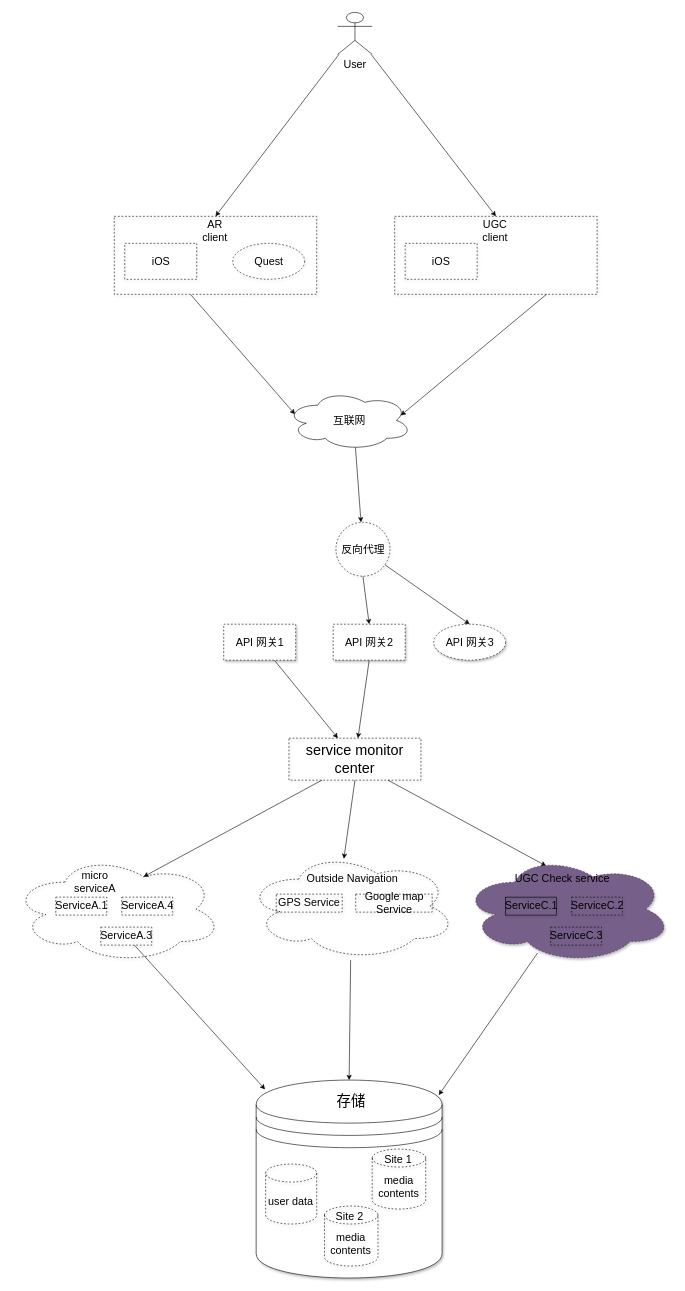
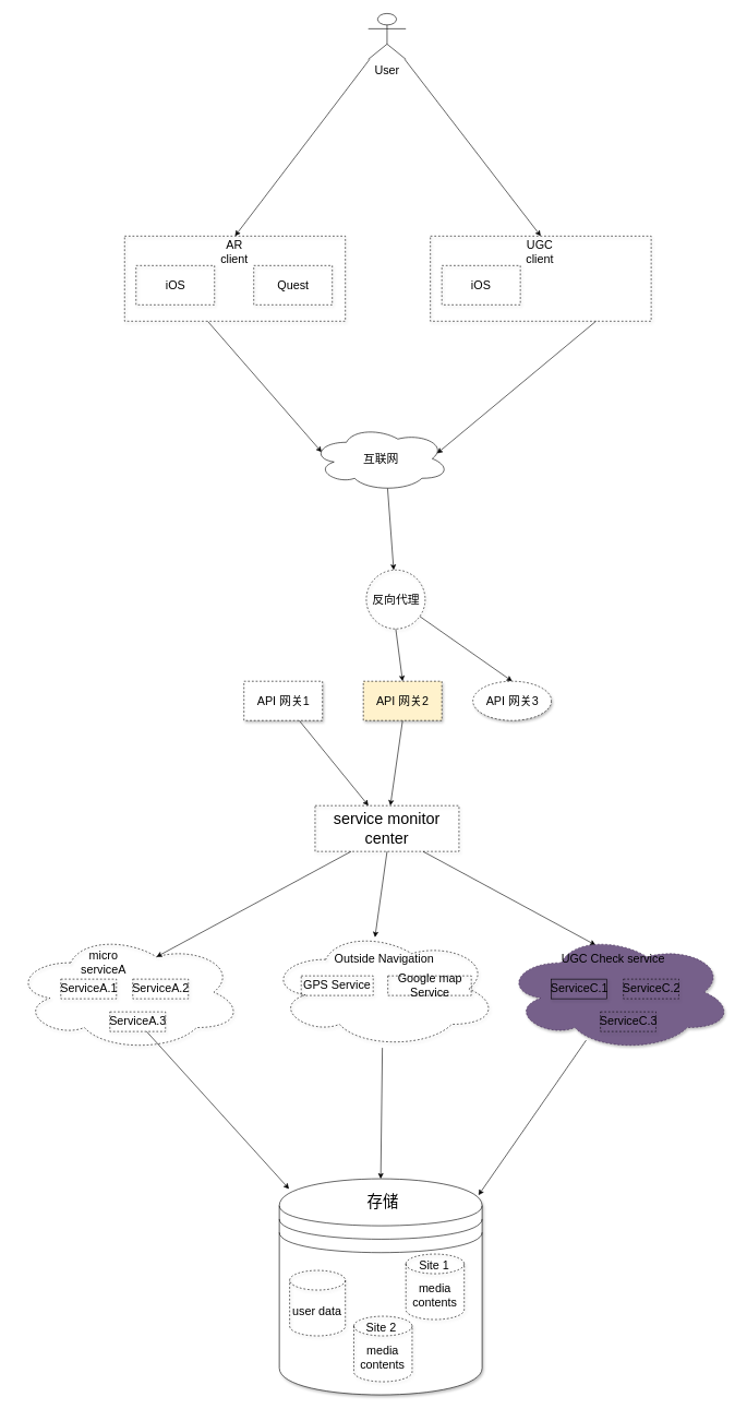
  <mxCell id="0" />
  <mxCell id="1" parent="0" />
  <mxCell id="2" value="" style="shape=datastore;whiteSpace=wrap;html=1;shadow=1;fontSize=18;" vertex="1" parent="1"><mxGeometry x="426.56" y="1800" width="310" height="330" as="geometry" /></mxCell>
  <mxCell id="3" value="" style="ellipse;shape=cloud;whiteSpace=wrap;html=1;shadow=1;dashed=1;strokeColor=default;fontSize=18;fillColor=none;" vertex="1" parent="1"><mxGeometry x="20" y="1425" width="350" height="180" as="geometry" /></mxCell>
  <mxCell id="4" style="edgeStyle=none;sketch=0;html=1;entryX=0.5;entryY=0;entryDx=0;entryDy=0;fontSize=24;" edge="1" parent="1" source="5" target="2"><mxGeometry relative="1" as="geometry" /></mxCell>
  <mxCell id="5" value="" style="ellipse;shape=cloud;whiteSpace=wrap;html=1;shadow=1;dashed=1;strokeColor=default;fontSize=18;fillColor=none;" vertex="1" parent="1"><mxGeometry x="410" y="1420" width="350" height="180" as="geometry" /></mxCell>
  <mxCell id="6" style="edgeStyle=none;sketch=0;html=1;entryX=0.07;entryY=0.4;entryDx=0;entryDy=0;entryPerimeter=0;fontSize=24;exitX=0.377;exitY=1.003;exitDx=0;exitDy=0;exitPerimeter=0;" edge="1" parent="1" source="7" target="27"><mxGeometry relative="1" as="geometry" /></mxCell>
  <mxCell id="7" value="" style="rounded=0;whiteSpace=wrap;html=1;shadow=1;dashed=1;strokeColor=default;fontSize=18;fillColor=none;" vertex="1" parent="1"><mxGeometry x="190" y="360" width="337.5" height="130" as="geometry" /></mxCell>
  <mxCell id="8" value="AR client" style="text;html=1;strokeColor=none;fillColor=none;align=center;verticalAlign=middle;whiteSpace=wrap;rounded=0;shadow=1;dashed=1;fontSize=18;" vertex="1" parent="1"><mxGeometry x="327.5" y="370" width="60" height="30" as="geometry" /></mxCell>
  <mxCell id="9" value="iOS" style="rounded=0;whiteSpace=wrap;html=1;shadow=1;dashed=1;strokeColor=default;fontSize=18;fillColor=none;" vertex="1" parent="1"><mxGeometry x="207.5" y="405" width="120" height="60" as="geometry" /></mxCell>
- <mxCell id="10" value="Quest" style="ellipse;whiteSpace=wrap;html=1;shadow=1;dashed=1;strokeColor=default;fontSize=18;fillColor=none;" vertex="1" parent="1"><mxGeometry x="387.5" y="405" width="120" height="60" as="geometry" /></mxCell>
+ <mxCell id="10" value="Quest" style="rounded=0;whiteSpace=wrap;html=1;shadow=1;dashed=1;strokeColor=default;fontSize=18;fillColor=none;" vertex="1" parent="1"><mxGeometry x="387.5" y="405" width="120" height="60" as="geometry" /></mxCell>
  <mxCell id="11" style="html=1;fontSize=18;startArrow=none;startFill=0;endArrow=classic;endFill=1;exitX=0.55;exitY=0.95;exitDx=0;exitDy=0;exitPerimeter=0;" edge="1" parent="1" source="27" target="26"><mxGeometry relative="1" as="geometry"><mxPoint x="360" y="750" as="sourcePoint" /></mxGeometry></mxCell>
  <mxCell id="12" value="micro serviceA" style="text;html=1;strokeColor=none;fillColor=none;align=center;verticalAlign=middle;whiteSpace=wrap;rounded=0;shadow=1;dashed=1;fontSize=18;" vertex="1" parent="1"><mxGeometry x="102.5" y="1455" width="110" height="30" as="geometry" /></mxCell>
  <mxCell id="13" value="ServiceA.1" style="rounded=0;whiteSpace=wrap;html=1;shadow=1;dashed=1;strokeColor=default;fontSize=18;fillColor=none;" vertex="1" parent="1"><mxGeometry x="92.5" y="1495" width="85" height="30" as="geometry" /></mxCell>
- <mxCell id="14" value="ServiceA.4" style="rounded=0;whiteSpace=wrap;html=1;shadow=1;dashed=1;strokeColor=default;fontSize=18;fillColor=none;" vertex="1" parent="1"><mxGeometry x="202.5" y="1495" width="85" height="30" as="geometry" /></mxCell>
+ <mxCell id="14" value="ServiceA.2" style="rounded=0;whiteSpace=wrap;html=1;shadow=1;dashed=1;strokeColor=default;fontSize=18;fillColor=none;" vertex="1" parent="1"><mxGeometry x="202.5" y="1495" width="85" height="30" as="geometry" /></mxCell>
  <mxCell id="15" style="edgeStyle=none;sketch=0;html=1;fontSize=24;entryX=0.048;entryY=0.047;entryDx=0;entryDy=0;entryPerimeter=0;" edge="1" parent="1" source="16" target="2"><mxGeometry relative="1" as="geometry" /></mxCell>
  <mxCell id="16" value="ServiceA.3" style="rounded=0;whiteSpace=wrap;html=1;shadow=1;dashed=1;strokeColor=default;fontSize=18;fillColor=none;" vertex="1" parent="1"><mxGeometry x="167.5" y="1545" width="85" height="30" as="geometry" /></mxCell>
  <mxCell id="17" value="Outside Navigation" style="text;html=1;strokeColor=none;fillColor=none;align=center;verticalAlign=middle;whiteSpace=wrap;rounded=0;shadow=1;dashed=1;fontSize=18;" vertex="1" parent="1"><mxGeometry x="492.5" y="1450" width="187.5" height="30" as="geometry" /></mxCell>
  <mxCell id="18" value="GPS Service" style="rounded=0;whiteSpace=wrap;html=1;shadow=1;dashed=1;strokeColor=default;fontSize=18;fillColor=none;" vertex="1" parent="1"><mxGeometry x="460" y="1490" width="110" height="30" as="geometry" /></mxCell>
  <mxCell id="19" value="Google map Service" style="rounded=0;whiteSpace=wrap;html=1;shadow=1;dashed=1;strokeColor=default;fontSize=18;fillColor=none;" vertex="1" parent="1"><mxGeometry x="592.5" y="1490" width="127.5" height="30" as="geometry" /></mxCell>
  <mxCell id="20" style="sketch=0;html=1;exitX=0.25;exitY=1;exitDx=0;exitDy=0;entryX=0.625;entryY=0.2;entryDx=0;entryDy=0;entryPerimeter=0;fontSize=24;" edge="1" parent="1" source="23" target="3"><mxGeometry relative="1" as="geometry" /></mxCell>
  <mxCell id="21" style="edgeStyle=none;sketch=0;html=1;exitX=0.5;exitY=1;exitDx=0;exitDy=0;fontSize=24;entryX=0.465;entryY=0.062;entryDx=0;entryDy=0;entryPerimeter=0;" edge="1" parent="1" source="23" target="5"><mxGeometry relative="1" as="geometry" /></mxCell>
  <mxCell id="22" style="edgeStyle=none;sketch=0;html=1;exitX=0.75;exitY=1;exitDx=0;exitDy=0;entryX=0.4;entryY=0.1;entryDx=0;entryDy=0;entryPerimeter=0;fontSize=24;" edge="1" parent="1" source="23" target="35"><mxGeometry relative="1" as="geometry" /></mxCell>
  <mxCell id="23" value="&lt;font style=&quot;font-size: 24px;&quot;&gt;service monitor center&lt;/font&gt;" style="rounded=0;whiteSpace=wrap;html=1;shadow=1;dashed=1;strokeColor=default;fontSize=18;fillColor=none;" vertex="1" parent="1"><mxGeometry x="481.25" y="1230" width="220" height="70" as="geometry" /></mxCell>
  <mxCell id="24" style="edgeStyle=none;sketch=0;html=1;exitX=0.5;exitY=1;exitDx=0;exitDy=0;entryX=0.5;entryY=0;entryDx=0;entryDy=0;fontSize=24;" edge="1" parent="1" source="26" target="29"><mxGeometry relative="1" as="geometry" /></mxCell>
  <mxCell id="25" style="edgeStyle=none;sketch=0;html=1;entryX=0.5;entryY=0;entryDx=0;entryDy=0;fontSize=18;" edge="1" parent="1" source="26" target="47"><mxGeometry relative="1" as="geometry" /></mxCell>
  <mxCell id="26" value="反向代理" style="ellipse;whiteSpace=wrap;html=1;aspect=fixed;shadow=1;dashed=1;strokeColor=default;fontSize=18;fillColor=none;" vertex="1" parent="1"><mxGeometry x="559.53" y="870" width="90" height="90" as="geometry" /></mxCell>
  <mxCell id="27" value="&lt;font style=&quot;font-size: 18px;&quot;&gt;互联网&lt;/font&gt;" style="ellipse;shape=cloud;whiteSpace=wrap;html=1;" vertex="1" parent="1"><mxGeometry x="476.56" y="650" width="210" height="100" as="geometry" /></mxCell>
  <mxCell id="28" style="edgeStyle=none;sketch=0;html=1;exitX=0.5;exitY=1;exitDx=0;exitDy=0;fontSize=24;" edge="1" parent="1" source="29" target="23"><mxGeometry relative="1" as="geometry" /></mxCell>
- <mxCell id="29" value="API 网关2" style="rounded=0;whiteSpace=wrap;html=1;shadow=1;dashed=1;fontSize=18;" vertex="1" parent="1"><mxGeometry x="555" y="1040" width="120" height="60" as="geometry" /></mxCell>
+ <mxCell id="29" value="API 网关2" style="rounded=0;whiteSpace=wrap;html=1;shadow=1;dashed=1;fontSize=18;fillColor=#fff2cc;" vertex="1" parent="1"><mxGeometry x="555" y="1040" width="120" height="60" as="geometry" /></mxCell>
  <mxCell id="30" style="edgeStyle=none;sketch=0;html=1;fontSize=24;" edge="1" parent="1" source="31" target="23"><mxGeometry relative="1" as="geometry" /></mxCell>
  <mxCell id="31" value="API 网关1" style="rounded=0;whiteSpace=wrap;html=1;shadow=1;dashed=1;fontSize=18;" vertex="1" parent="1"><mxGeometry x="372.5" y="1040" width="120" height="60" as="geometry" /></mxCell>
  <mxCell id="32" value="media contents" style="shape=cylinder3;whiteSpace=wrap;html=1;boundedLbl=1;backgroundOutline=1;size=15;shadow=1;dashed=1;strokeColor=default;fontSize=18;fillColor=none;" vertex="1" parent="1"><mxGeometry x="620" y="1915" width="89.22" height="100" as="geometry" /></mxCell>
  <mxCell id="33" value="user data" style="shape=cylinder3;whiteSpace=wrap;html=1;boundedLbl=1;backgroundOutline=1;size=15;shadow=1;dashed=1;strokeColor=default;fontSize=18;fillColor=none;" vertex="1" parent="1"><mxGeometry x="442.34" y="1940" width="85.16" height="100" as="geometry" /></mxCell>
  <mxCell id="34" style="edgeStyle=none;sketch=0;html=1;entryX=0.982;entryY=0.076;entryDx=0;entryDy=0;entryPerimeter=0;fontSize=24;exitX=0.359;exitY=0.907;exitDx=0;exitDy=0;exitPerimeter=0;" edge="1" parent="1" source="35" target="2"><mxGeometry relative="1" as="geometry" /></mxCell>
  <mxCell id="35" value="" style="ellipse;shape=cloud;whiteSpace=wrap;html=1;shadow=1;dashed=1;strokeColor=#432D57;fontSize=18;fillColor=#76608a;fontColor=#ffffff;" vertex="1" parent="1"><mxGeometry x="770" y="1425" width="350" height="180" as="geometry" /></mxCell>
  <mxCell id="36" value="UGC Check&amp;nbsp;service" style="text;html=1;strokeColor=none;fillColor=none;align=center;verticalAlign=middle;whiteSpace=wrap;rounded=0;shadow=1;dashed=1;fontSize=18;" vertex="1" parent="1"><mxGeometry x="842.5" y="1450" width="187.5" height="30" as="geometry" /></mxCell>
  <mxCell id="37" value="ServiceC.1" style="rounded=0;whiteSpace=wrap;html=1;shadow=1;dashed=0;strokeColor=default;fontSize=18;fillColor=none;" vertex="1" parent="1"><mxGeometry x="842.5" y="1495" width="85" height="30" as="geometry" /></mxCell>
  <mxCell id="38" value="ServiceC.2" style="rounded=0;whiteSpace=wrap;html=1;shadow=1;dashed=1;strokeColor=default;fontSize=18;fillColor=none;" vertex="1" parent="1"><mxGeometry x="952.5" y="1495" width="85" height="30" as="geometry" /></mxCell>
  <mxCell id="39" value="ServiceC.3" style="rounded=0;whiteSpace=wrap;html=1;shadow=1;dashed=1;strokeColor=default;fontSize=18;fillColor=none;" vertex="1" parent="1"><mxGeometry x="917.5" y="1545" width="85" height="30" as="geometry" /></mxCell>
  <mxCell id="40" style="edgeStyle=none;sketch=0;html=1;entryX=0.5;entryY=0;entryDx=0;entryDy=0;fontSize=18;" edge="1" parent="1" source="42" target="44"><mxGeometry relative="1" as="geometry" /></mxCell>
  <mxCell id="41" style="edgeStyle=none;sketch=0;html=1;entryX=0.5;entryY=0;entryDx=0;entryDy=0;fontSize=18;" edge="1" parent="1" source="42" target="7"><mxGeometry relative="1" as="geometry" /></mxCell>
  <mxCell id="42" value="User" style="shape=umlActor;verticalLabelPosition=bottom;verticalAlign=top;html=1;outlineConnect=0;fontSize=18;" vertex="1" parent="1"><mxGeometry x="562.5" y="20" width="57.5" height="70" as="geometry" /></mxCell>
  <mxCell id="43" style="edgeStyle=none;sketch=0;html=1;entryX=0.91;entryY=0.42;entryDx=0;entryDy=0;entryPerimeter=0;fontSize=18;exitX=0.75;exitY=1;exitDx=0;exitDy=0;" edge="1" parent="1" source="44" target="27"><mxGeometry relative="1" as="geometry" /></mxCell>
  <mxCell id="44" value="" style="rounded=0;whiteSpace=wrap;html=1;shadow=1;dashed=1;strokeColor=default;fontSize=18;fillColor=none;" vertex="1" parent="1"><mxGeometry x="657.5" y="360" width="337.5" height="130" as="geometry" /></mxCell>
  <mxCell id="45" value="UGC&lt;br&gt;client" style="text;html=1;strokeColor=none;fillColor=none;align=center;verticalAlign=middle;whiteSpace=wrap;rounded=0;shadow=1;dashed=1;fontSize=18;" vertex="1" parent="1"><mxGeometry x="795" y="370" width="60" height="30" as="geometry" /></mxCell>
  <mxCell id="46" value="iOS" style="rounded=0;whiteSpace=wrap;html=1;shadow=1;dashed=1;strokeColor=default;fontSize=18;fillColor=none;" vertex="1" parent="1"><mxGeometry x="675" y="405" width="120" height="60" as="geometry" /></mxCell>
  <mxCell id="47" value="API 网关3" style="ellipse;whiteSpace=wrap;html=1;shadow=1;dashed=1;fontSize=18;" vertex="1" parent="1"><mxGeometry x="722.5" y="1040" width="120" height="60" as="geometry" /></mxCell>
  <mxCell id="48" value="&lt;span style=&quot;font-size: 24px;&quot;&gt;存储&lt;/span&gt;" style="text;html=1;strokeColor=none;fillColor=none;align=center;verticalAlign=middle;whiteSpace=wrap;rounded=0;shadow=1;fontSize=18;" vertex="1" parent="1"><mxGeometry x="519.77" y="1820" width="130.47" height="30" as="geometry" /></mxCell>
  <mxCell id="49" value="media contents" style="shape=cylinder3;whiteSpace=wrap;html=1;boundedLbl=1;backgroundOutline=1;size=15;shadow=1;dashed=1;strokeColor=default;fontSize=18;fillColor=none;" vertex="1" parent="1"><mxGeometry x="540.39" y="2010" width="89.22" height="100" as="geometry" /></mxCell>
  <mxCell id="50" value="&lt;font style=&quot;font-size: 18px;&quot;&gt;Site 1&lt;/font&gt;" style="text;html=1;strokeColor=none;fillColor=none;align=center;verticalAlign=middle;whiteSpace=wrap;rounded=0;shadow=1;fontSize=24;" vertex="1" parent="1"><mxGeometry x="625.86" y="1915" width="75.39" height="30" as="geometry" /></mxCell>
  <mxCell id="51" value="&lt;font style=&quot;font-size: 18px;&quot;&gt;Site 2&lt;/font&gt;" style="text;html=1;strokeColor=none;fillColor=none;align=center;verticalAlign=middle;whiteSpace=wrap;rounded=0;shadow=1;fontSize=24;" vertex="1" parent="1"><mxGeometry x="544.61" y="2010" width="75.39" height="30" as="geometry" /></mxCell>
